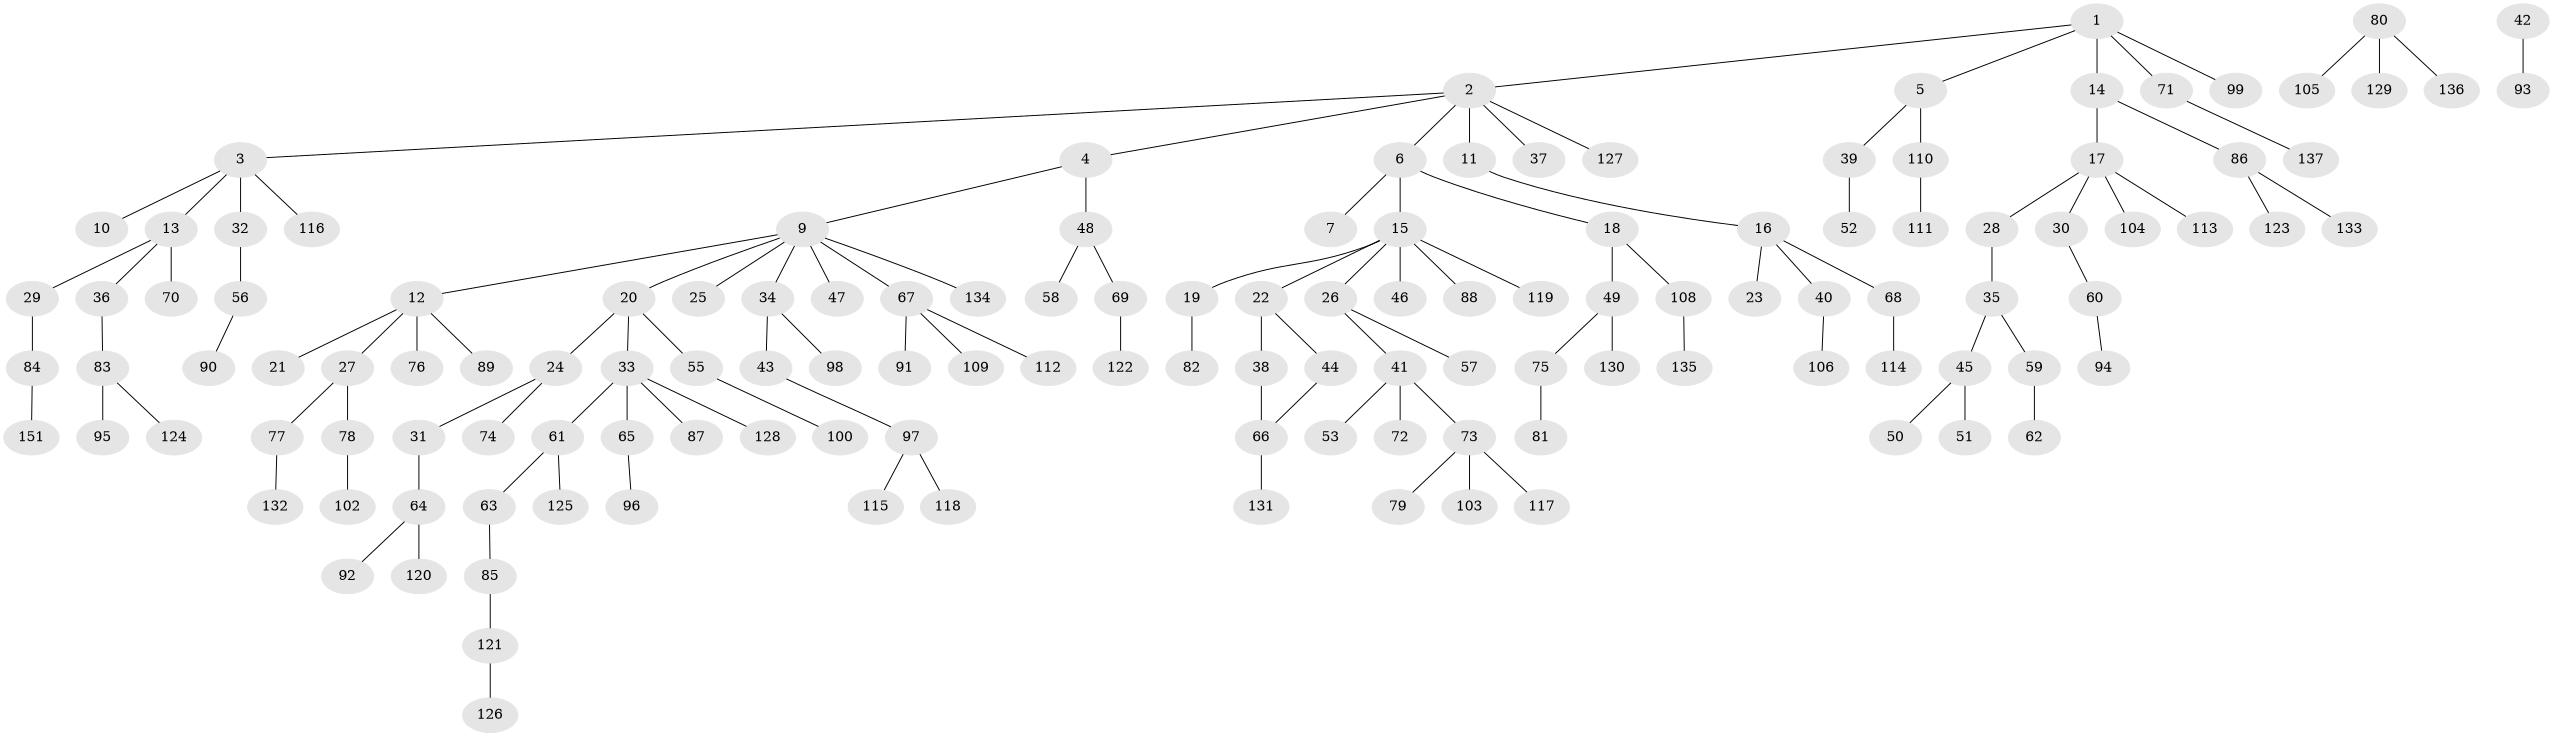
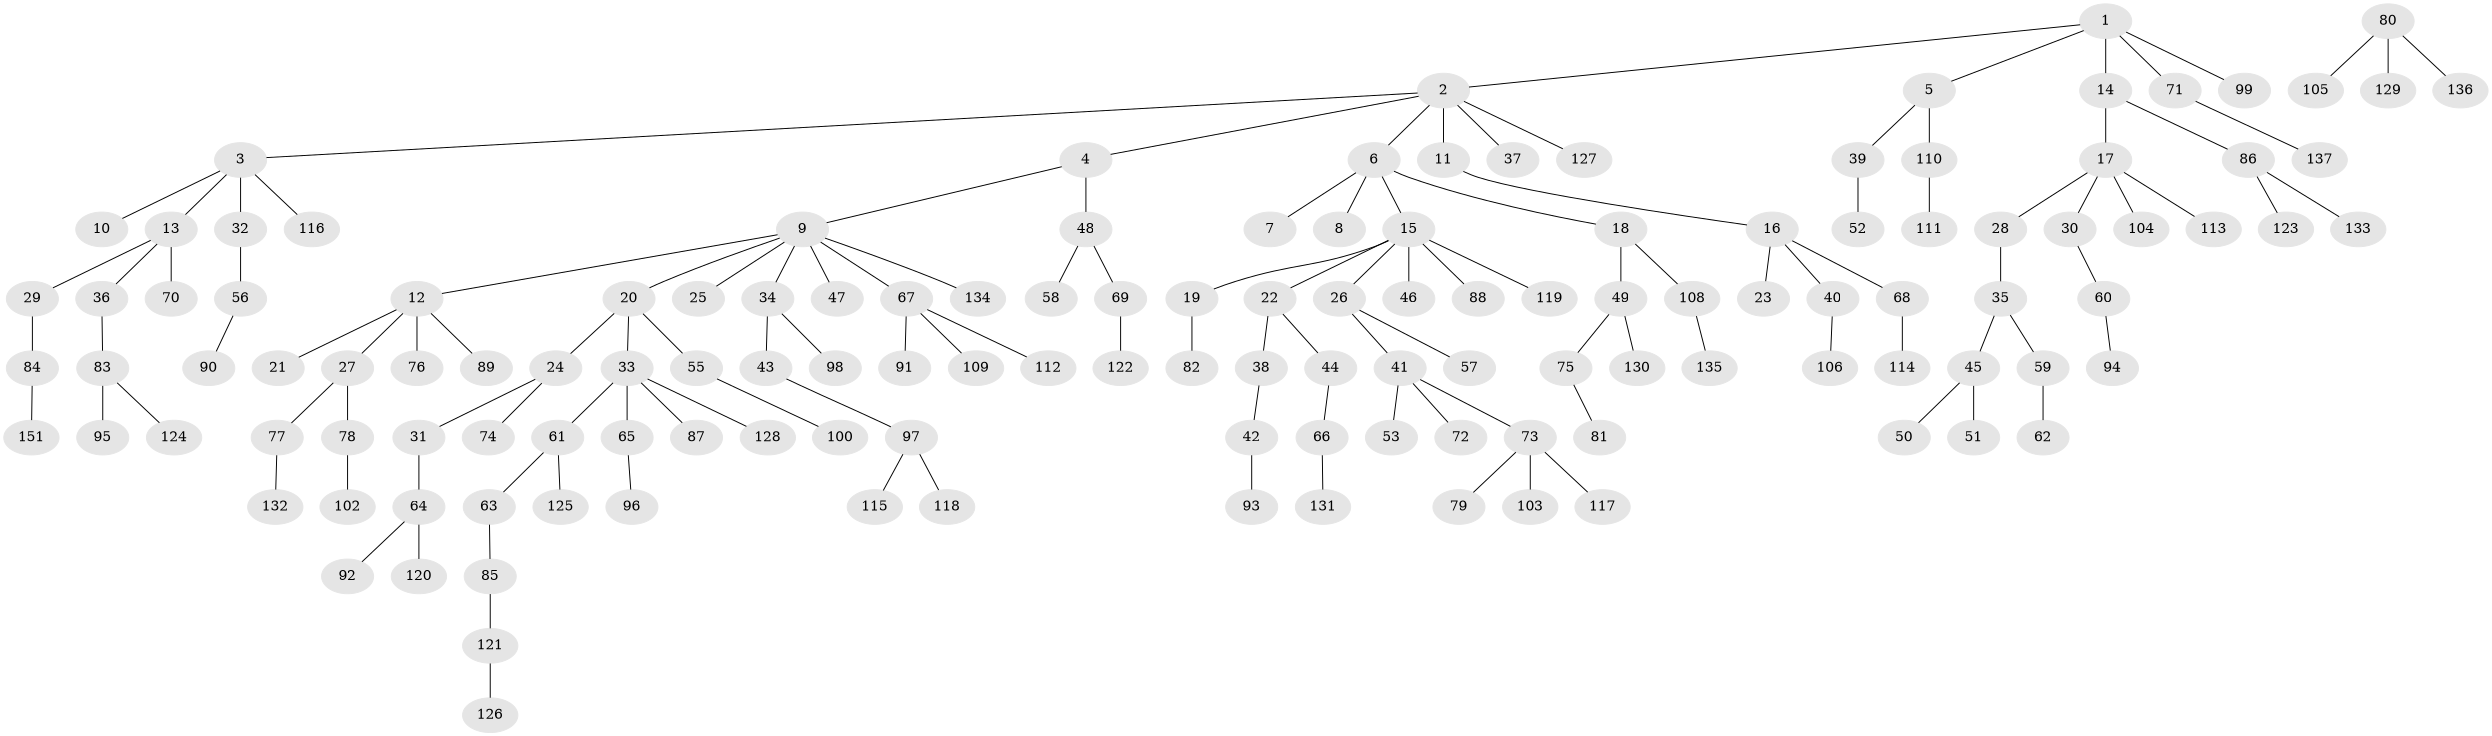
  graph {
    node [color=gray90 style=filled]
    1
    2
    5
    14
    71
    99
    3
    4
    6
    11
    37
    127
    39
    110
    17
    86
    n17 [label=137]
    10
    13
    32
    116
    9
    48
    7
+   8
    15
    18
    16
    29
    36
    70
    56
    12
    20
    25
    34
    47
    67
    134
    58
    69
    52
    111
    19
    22
    26
    46
    88
    119
    49
    108
    21
    27
    76
    89
    24
    33
    55
    43
    98
    91
    109
    112
    80
    105
    129
    136
    23
    40
    68
    77
    78
    84
    83
    28
    30
    104
    113
    123
    133
    82
    38
    44
    41
    57
    106
    114
    35
    60
    75
    130
    135
    31
    74
    61
    65
    87
    128
    100
    42
    66
    64
    53
    72
    73
    132
    102
    45
    59
    n110 [label=151]
    94
    92
    120
    90
    63
    125
    96
    97
    50
    51
    62
    95
    124
    93
    79
    103
    117
    115
    118
    131
    122
    81
    85
    121
    126
    1 -- 2
    1 -- 5
    1 -- 14
    1 -- 71
    1 -- 99
    2 -- 3
    2 -- 4
    2 -- 6
    2 -- 11
    2 -- 37
    2 -- 127
    5 -- 39
    5 -- 110
    14 -- 17
    14 -- 86
    71 -- n17
    3 -- 10
    3 -- 13
    3 -- 32
    3 -- 116
    4 -- 9
    4 -- 48
    6 -- 7
+   6 -- 8
    6 -- 15
    6 -- 18
    11 -- 16
    39 -- 52
    110 -- 111
    17 -- 28
    17 -- 30
    17 -- 104
    17 -- 113
    86 -- 123
    86 -- 133
    13 -- 29
    13 -- 36
    13 -- 70
    32 -- 56
    9 -- 12
    9 -- 20
    9 -- 25
    9 -- 34
    9 -- 47
    9 -- 67
    9 -- 134
    48 -- 58
    48 -- 69
    15 -- 19
    15 -- 22
    15 -- 26
    15 -- 46
    15 -- 88
    15 -- 119
    18 -- 49
    18 -- 108
    16 -- 23
    16 -- 40
    16 -- 68
    29 -- 84
    36 -- 83
    56 -- 90
    12 -- 21
    12 -- 27
    12 -- 76
    12 -- 89
    20 -- 24
    20 -- 33
    20 -- 55
    34 -- 43
    34 -- 98
    67 -- 91
    67 -- 109
    67 -- 112
    69 -- 122
    19 -- 82
    22 -- 38
    22 -- 44
    26 -- 41
    26 -- 57
    49 -- 75
    49 -- 130
    108 -- 135
    27 -- 77
    27 -- 78
    24 -- 31
    24 -- 74
    33 -- 61
    33 -- 65
    33 -- 87
    33 -- 128
    55 -- 100
    43 -- 97
    80 -- 105
    80 -- 129
    80 -- 136
    40 -- 106
    68 -- 114
    77 -- 132
    78 -- 102
    84 -- n110
    83 -- 95
    83 -- 124
    28 -- 35
    30 -- 60
-   38 -- 66
+   38 -- 42
    44 -- 66
    41 -- 53
    41 -- 72
    41 -- 73
    35 -- 45
    35 -- 59
    60 -- 94
    75 -- 81
    31 -- 64
    61 -- 63
    61 -- 125
    65 -- 96
    42 -- 93
    66 -- 131
    64 -- 92
    64 -- 120
    73 -- 79
    73 -- 103
    73 -- 117
    45 -- 50
    45 -- 51
    59 -- 62
    63 -- 85
    97 -- 115
    97 -- 118
    85 -- 121
    121 -- 126
  }
